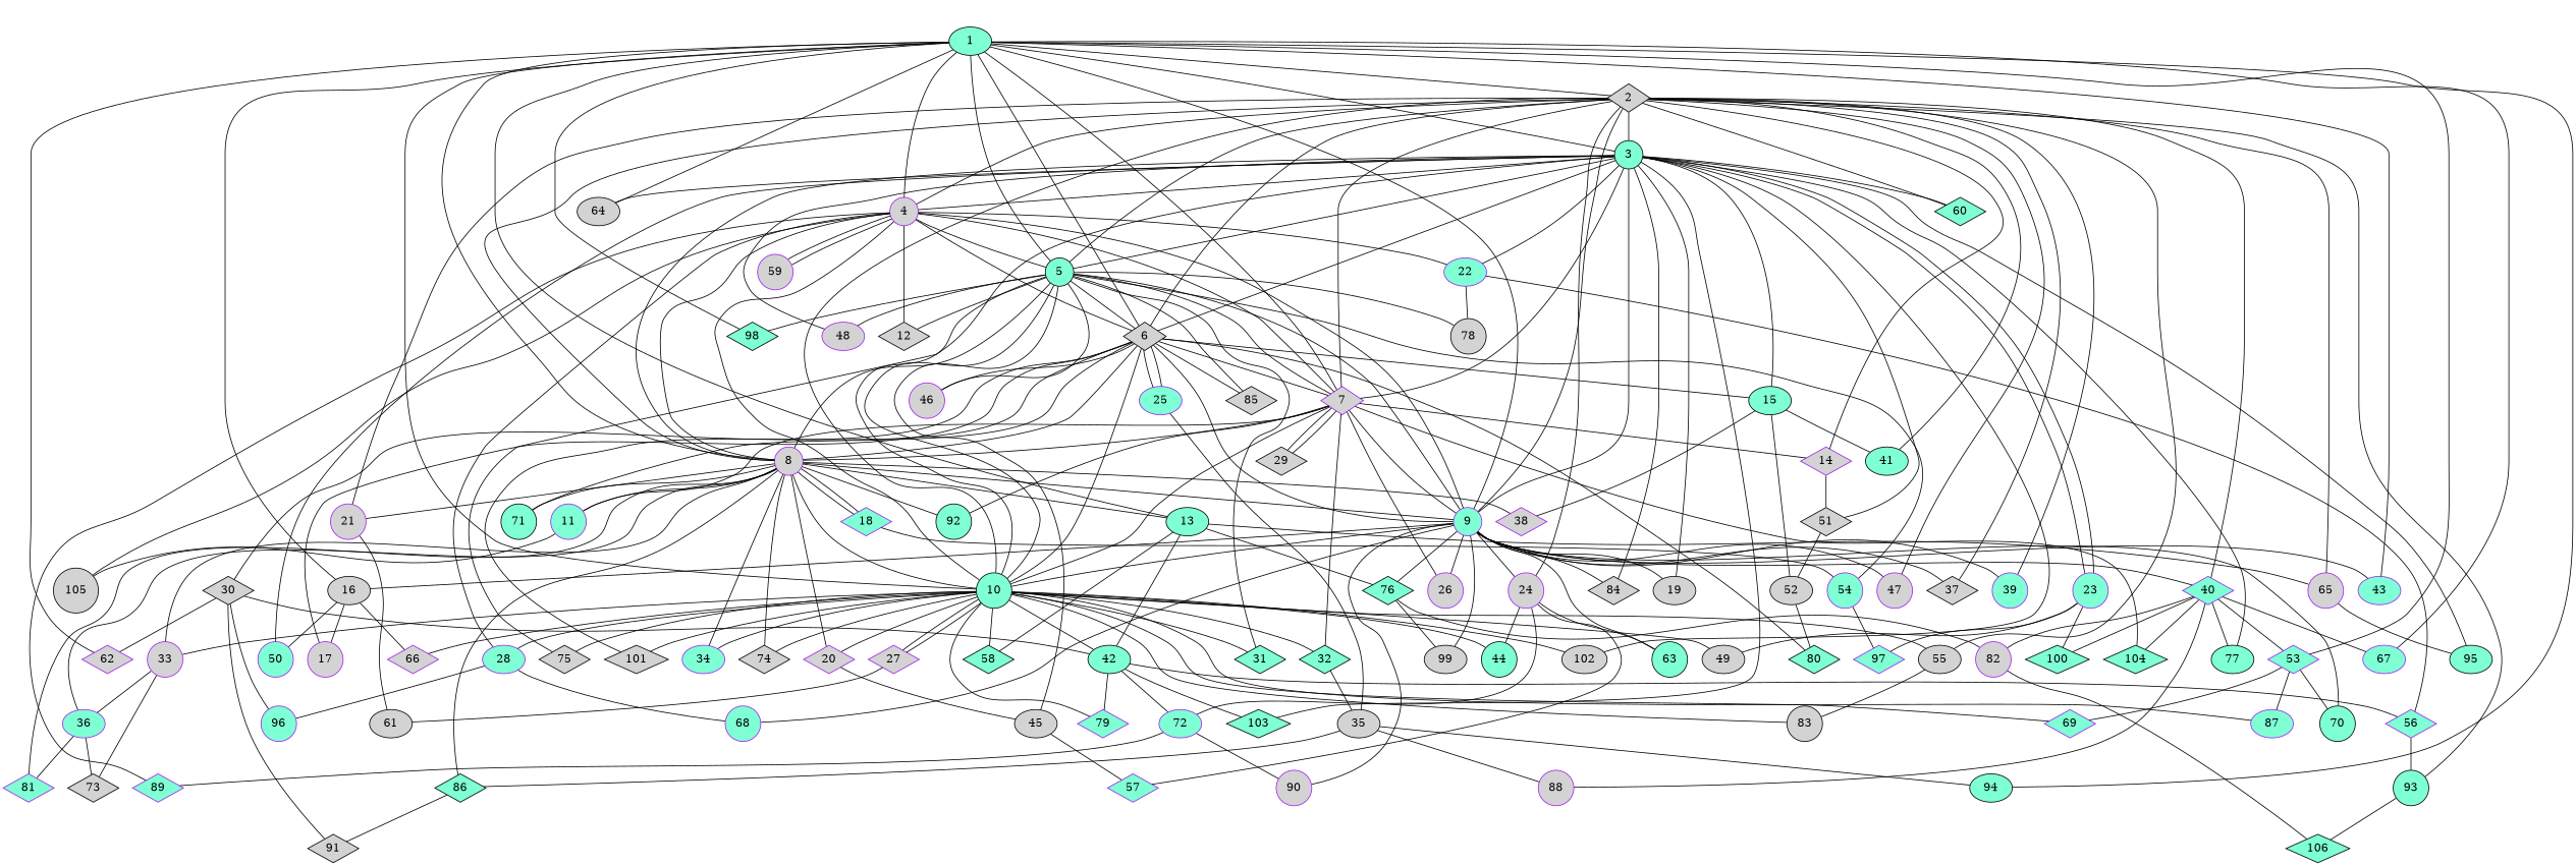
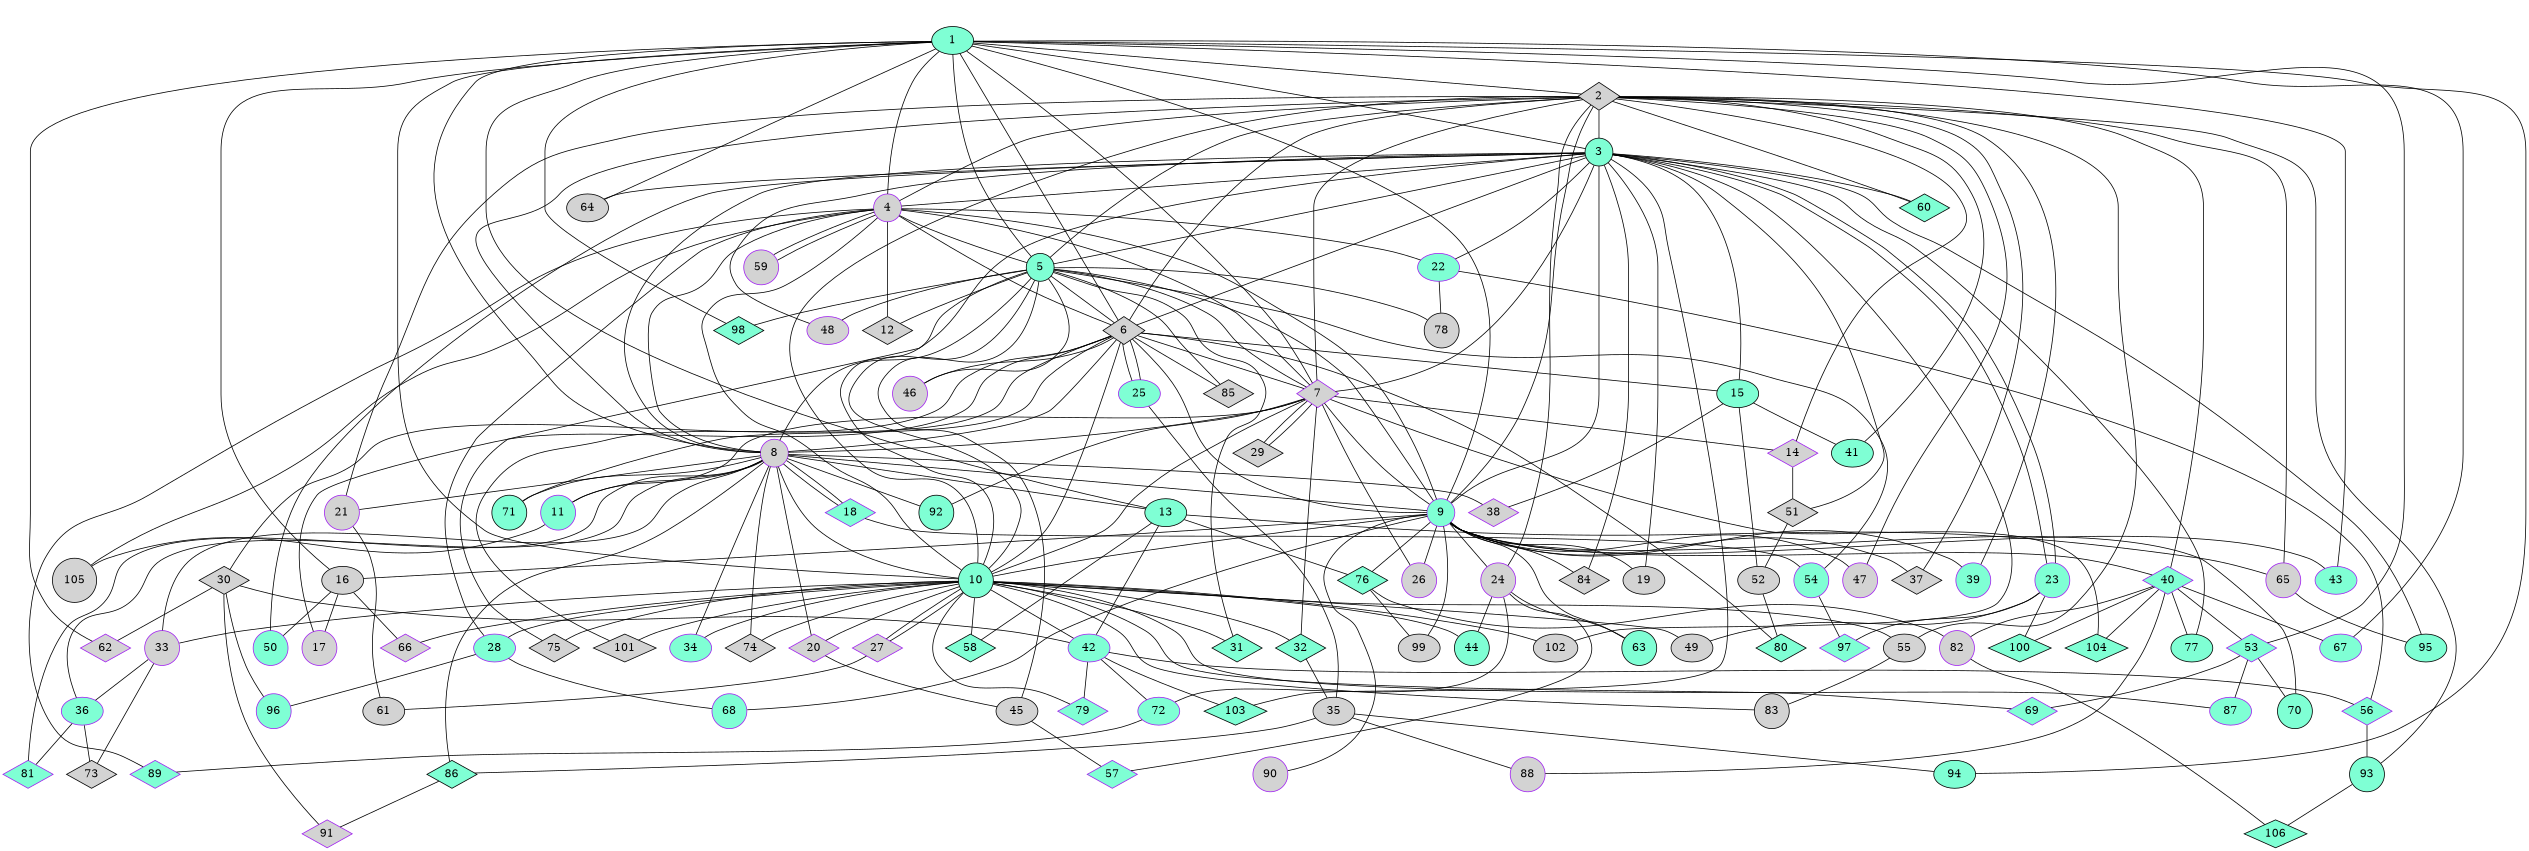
  graph {
    node [color=black fillcolor=aquamarine shape=diamond style=filled]
    1 [shape=ellipse]
    2 [fillcolor=lightgrey]
    3 [shape=circle]
    4 [color=purple fillcolor=lightgrey shape=circle]
    5 [shape=circle]
    6 [fillcolor=lightgrey]
    7 [color=purple fillcolor=lightgrey]
    8 [color=purple fillcolor=lightgrey shape=circle]
    9 [color=purple shape=circle]
    10 [shape=circle]
    13 [shape=ellipse]
    16 [fillcolor=lightgrey shape=ellipse]
    43 [color=purple shape=ellipse]
    53 [color=purple]
    62 [color=purple fillcolor=lightgrey]
    64 [fillcolor=lightgrey shape=ellipse]
    67 [color=purple shape=ellipse]
    94 [shape=ellipse]
    98
    14 [color=purple fillcolor=lightgrey]
    21 [color=purple fillcolor=lightgrey shape=circle]
    24 [color=purple fillcolor=lightgrey shape=circle]
    37 [fillcolor=lightgrey]
    39 [color=purple shape=circle]
    40 [color=purple]
    41 [shape=ellipse]
    47 [color=purple fillcolor=lightgrey shape=circle]
    55 [fillcolor=lightgrey shape=ellipse]
    60
    65 [color=purple fillcolor=lightgrey shape=circle]
    93 [shape=circle]
    15 [shape=ellipse]
    19 [fillcolor=lightgrey shape=ellipse]
    22 [color=purple shape=ellipse]
    23 [color=purple shape=circle]
    48 [color=purple fillcolor=lightgrey shape=ellipse]
    50 [color=purple shape=circle]
    51 [fillcolor=lightgrey]
    77 [shape=ellipse]
    84 [fillcolor=lightgrey]
    95 [shape=ellipse]
    102 [fillcolor=lightgrey shape=ellipse]
    103
    12 [fillcolor=lightgrey]
    28 [color=purple shape=ellipse]
    59 [color=purple fillcolor=lightgrey shape=circle]
    89 [color=purple]
    105 [fillcolor=lightgrey shape=circle]
    31
    45 [fillcolor=lightgrey shape=ellipse]
    46 [color=purple fillcolor=lightgrey shape=circle]
    54 [color=purple shape=circle]
    75 [fillcolor=lightgrey]
    78 [fillcolor=lightgrey shape=circle]
    85 [fillcolor=lightgrey]
    17 [color=purple fillcolor=lightgrey shape=circle]
    25 [color=purple shape=ellipse]
    30 [fillcolor=lightgrey]
    71 [shape=circle]
    80
    101 [fillcolor=lightgrey]
    11 [color=purple shape=circle]
    26 [color=purple fillcolor=lightgrey shape=circle]
    29 [fillcolor=lightgrey]
    32
    92 [shape=circle]
    104
    18 [color=purple]
    20 [color=purple fillcolor=lightgrey]
    33 [color=purple fillcolor=lightgrey shape=circle]
    34 [color=purple shape=ellipse]
    36 [color=purple shape=ellipse]
    38 [color=purple fillcolor=lightgrey]
    74 [fillcolor=lightgrey]
    81 [color=purple]
    86
    63 [shape=circle]
    68 [color=purple shape=circle]
    70 [shape=circle]
    76
    90 [color=purple fillcolor=lightgrey shape=circle]
    99 [fillcolor=lightgrey shape=ellipse]
    27 [color=purple fillcolor=lightgrey]
    44 [shape=circle]
    49 [fillcolor=lightgrey shape=ellipse]
    58
    66 [color=purple fillcolor=lightgrey]
    69 [color=purple]
    79 [color=purple]
    83 [fillcolor=lightgrey shape=circle]
    87 [color=purple shape=ellipse]
-   42 [shape=ellipse]
+   42 [color=purple shape=ellipse]
    61 [fillcolor=lightgrey shape=ellipse]
    57 [color=purple]
    72 [color=purple shape=ellipse]
    100
    88 [color=purple fillcolor=lightgrey shape=circle]
    82 [color=purple fillcolor=lightgrey shape=circle]
    106
    52 [fillcolor=lightgrey shape=ellipse]
    56 [color=purple]
    97 [color=purple]
    96 [color=purple shape=circle]
    35 [fillcolor=lightgrey shape=ellipse]
-   91 [fillcolor=lightgrey]
+   91 [color=purple fillcolor=lightgrey]
    73 [fillcolor=lightgrey]
    1 -- 2
    1 -- 3
    1 -- 4
    1 -- 5
    1 -- 6
    1 -- 7
    1 -- 8
    1 -- 9
    1 -- 10
    1 -- 13
    1 -- 16
    1 -- 43
    1 -- 53
    1 -- 62
    1 -- 64
    1 -- 67
    1 -- 94
    1 -- 98
    2 -- 3
    2 -- 4
    2 -- 5
    2 -- 6
    2 -- 7
    2 -- 8
    2 -- 9
    2 -- 10
    2 -- 14
    2 -- 21
    2 -- 24
    2 -- 37
    2 -- 39
    2 -- 40
    2 -- 41
    2 -- 47
    2 -- 55
    2 -- 60
    2 -- 65
    2 -- 93
    3 -- 4
    3 -- 5
    3 -- 6
    3 -- 7
    3 -- 8
    3 -- 9
    3 -- 10
    3 -- 64
    3 -- 60
    3 -- 15
    3 -- 19
    3 -- 22
    3 -- 23
    3 -- 23
    3 -- 48
    3 -- 50
    3 -- 51
    3 -- 77
    3 -- 84
    3 -- 95
    3 -- 102
    3 -- 103
    4 -- 5
    4 -- 6
    4 -- 7
    4 -- 8
    4 -- 9
    4 -- 10
    4 -- 22
    4 -- 12
    4 -- 28
    4 -- 59
    4 -- 59
    4 -- 89
    4 -- 105
    5 -- 6
    5 -- 7
    5 -- 8
    5 -- 9
    5 -- 10
    5 -- 98
    5 -- 48
    5 -- 12
    5 -- 31
    5 -- 45
    5 -- 46
    5 -- 54
    5 -- 75
    5 -- 78
    5 -- 85
    6 -- 7
    6 -- 8
    6 -- 9
    6 -- 10
    6 -- 15
    6 -- 46
    6 -- 85
    6 -- 17
    6 -- 25
    6 -- 25
    6 -- 30
    6 -- 71
    6 -- 80
    6 -- 101
    7 -- 8
    7 -- 9
    7 -- 10
    7 -- 14
    7 -- 11
    7 -- 26
    7 -- 29
    7 -- 29
    7 -- 32
    7 -- 92
    7 -- 104
    8 -- 9
    8 -- 10
    8 -- 13
    8 -- 21
    8 -- 71
    8 -- 11
    8 -- 92
    8 -- 18
    8 -- 18
    8 -- 20
    8 -- 33
    8 -- 34
    8 -- 36
    8 -- 38
    8 -- 74
    8 -- 81
    8 -- 86
    9 -- 10
    9 -- 16
    9 -- 43
    9 -- 24
    9 -- 37
    9 -- 39
    9 -- 40
    9 -- 47
    9 -- 19
    9 -- 84
    9 -- 26
    9 -- 63
    9 -- 68
    9 -- 70
    9 -- 76
    9 -- 90
    9 -- 99
    10 -- 55
    10 -- 102
    10 -- 28
    10 -- 31
    10 -- 75
    10 -- 101
    10 -- 32
    10 -- 20
    10 -- 33
    10 -- 34
    10 -- 74
    10 -- 27
    10 -- 27
    10 -- 44
    10 -- 49
    10 -- 58
    10 -- 66
    10 -- 69
    10 -- 79
    10 -- 83
    10 -- 87
    10 -- 42
    13 -- 65
    13 -- 76
    13 -- 58
    13 -- 42
    16 -- 50
    16 -- 17
    16 -- 66
    53 -- 70
    53 -- 69
    53 -- 87
    14 -- 51
    21 -- 61
    24 -- 63
    24 -- 44
    24 -- 57
    24 -- 72
    40 -- 53
    40 -- 67
    40 -- 77
    40 -- 104
    40 -- 100
    40 -- 88
    40 -- 82
    55 -- 83
    65 -- 95
    93 -- 106
    15 -- 41
    15 -- 38
    15 -- 52
    22 -- 78
    22 -- 56
    23 -- 49
    23 -- 100
    23 -- 97
    51 -- 52
    28 -- 68
    28 -- 96
    45 -- 57
    54 -- 97
    25 -- 35
    30 -- 62
    30 -- 42
    30 -- 96
    30 -- 91
    11 -- 105
    32 -- 35
    18 -- 54
    20 -- 45
    33 -- 36
    33 -- 73
    36 -- 81
    36 -- 73
    86 -- 91
    76 -- 99
    76 -- 82
    27 -- 61
    42 -- 103
    42 -- 79
    42 -- 72
    42 -- 56
    72 -- 89
-   72 -- 90
    82 -- 106
    52 -- 80
    56 -- 93
    35 -- 94
    35 -- 86
    35 -- 88
  }
